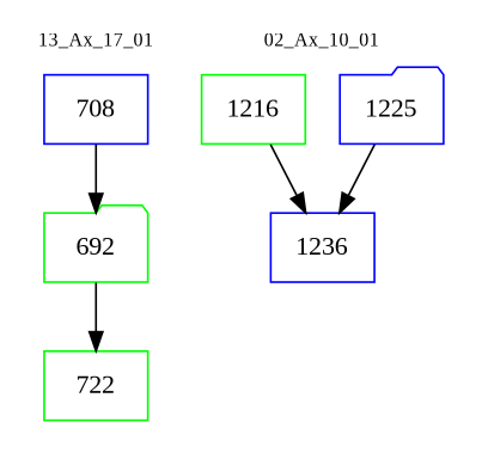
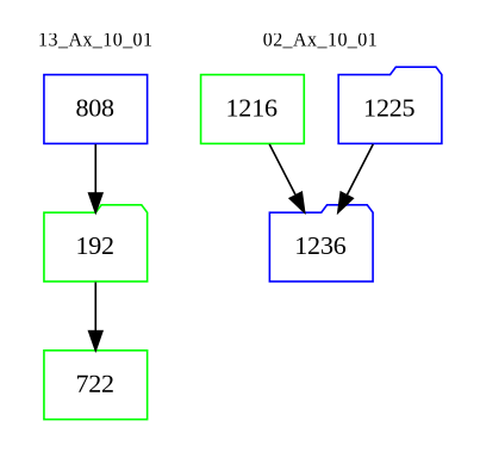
  digraph {
    fontname="Liberation Serif"
    node [color=blue fontname="Liberation Serif" shape=box]
    edge [color=black fontname="Liberation Serif"]
-   n1 [label=708]
-   n2 [color=green label=692 shape=folder]
+   n1 [label=808]
+   n2 [color=green label=192 shape=folder]
    n3 [color=green label=722]
    n4 [label=1225 shape=folder]
    n5 [color=green label=1216]
-   n6 [label=1236]
+   n6 [label=1236 shape=folder]
    subgraph cluster_1 {
      color=white
      fontsize=10
-     label="13_Ax_17_01"
+     label="13_Ax_10_01"
      n1
      n2
      n3
    }
    subgraph cluster_2 {
      color=white
      fontsize=10
      label="02_Ax_10_01"
      n4
      n5
      n6
    }
    n1 -> n2
    n2 -> n3
    n4 -> n6
    n5 -> n6
  }
